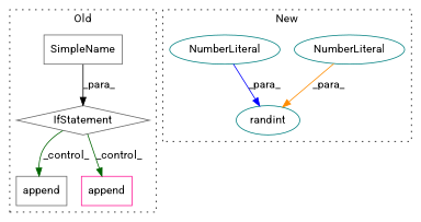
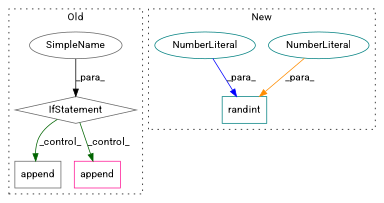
  digraph {
    fontname=Roboto
    node [a=32 color=gray40 fontname=Roboto l="7,1" shape=box]
    edge [color=darkgreen fontname=Roboto]
    n1 [label=append s="1513,1553"]
    n2 [a=25 l="4,2" label=IfStatement s="1408,1435" shape=diamond]
-   n3 [a=42 label=SimpleName l=""]
+   n3 [a=42 label=SimpleName shape=ellipse l=""]
    n4 [color=deeppink label=append s="1677,1716"]
-   n5 [color=teal l="8,1" label=randint s="2405,2416" shape=ellipse]
+   n5 [color=teal l="8,1" label=randint s="2405,2416"]
    n6 [a=34 color=teal l=1 label=NumberLiteral s=2413 shape=ellipse]
    n7 [a=34 color=teal l=1 label=NumberLiteral s=2415 shape=ellipse]
    subgraph cluster_1 {
      label=Old
      style=dotted
      n1
      n2
      n3
      n4
    }
    subgraph cluster_2 {
      label=New
      style=dotted
      n5
      n6
      n7
    }
    n2 -> n1 [label=_control_]
    n2 -> n4 [label=_control_]
    n3 -> n2 [color=black label=_para_]
    n6 -> n5 [color=darkorange label=_para_]
    n7 -> n5 [color=blue label=_para_]
  }
